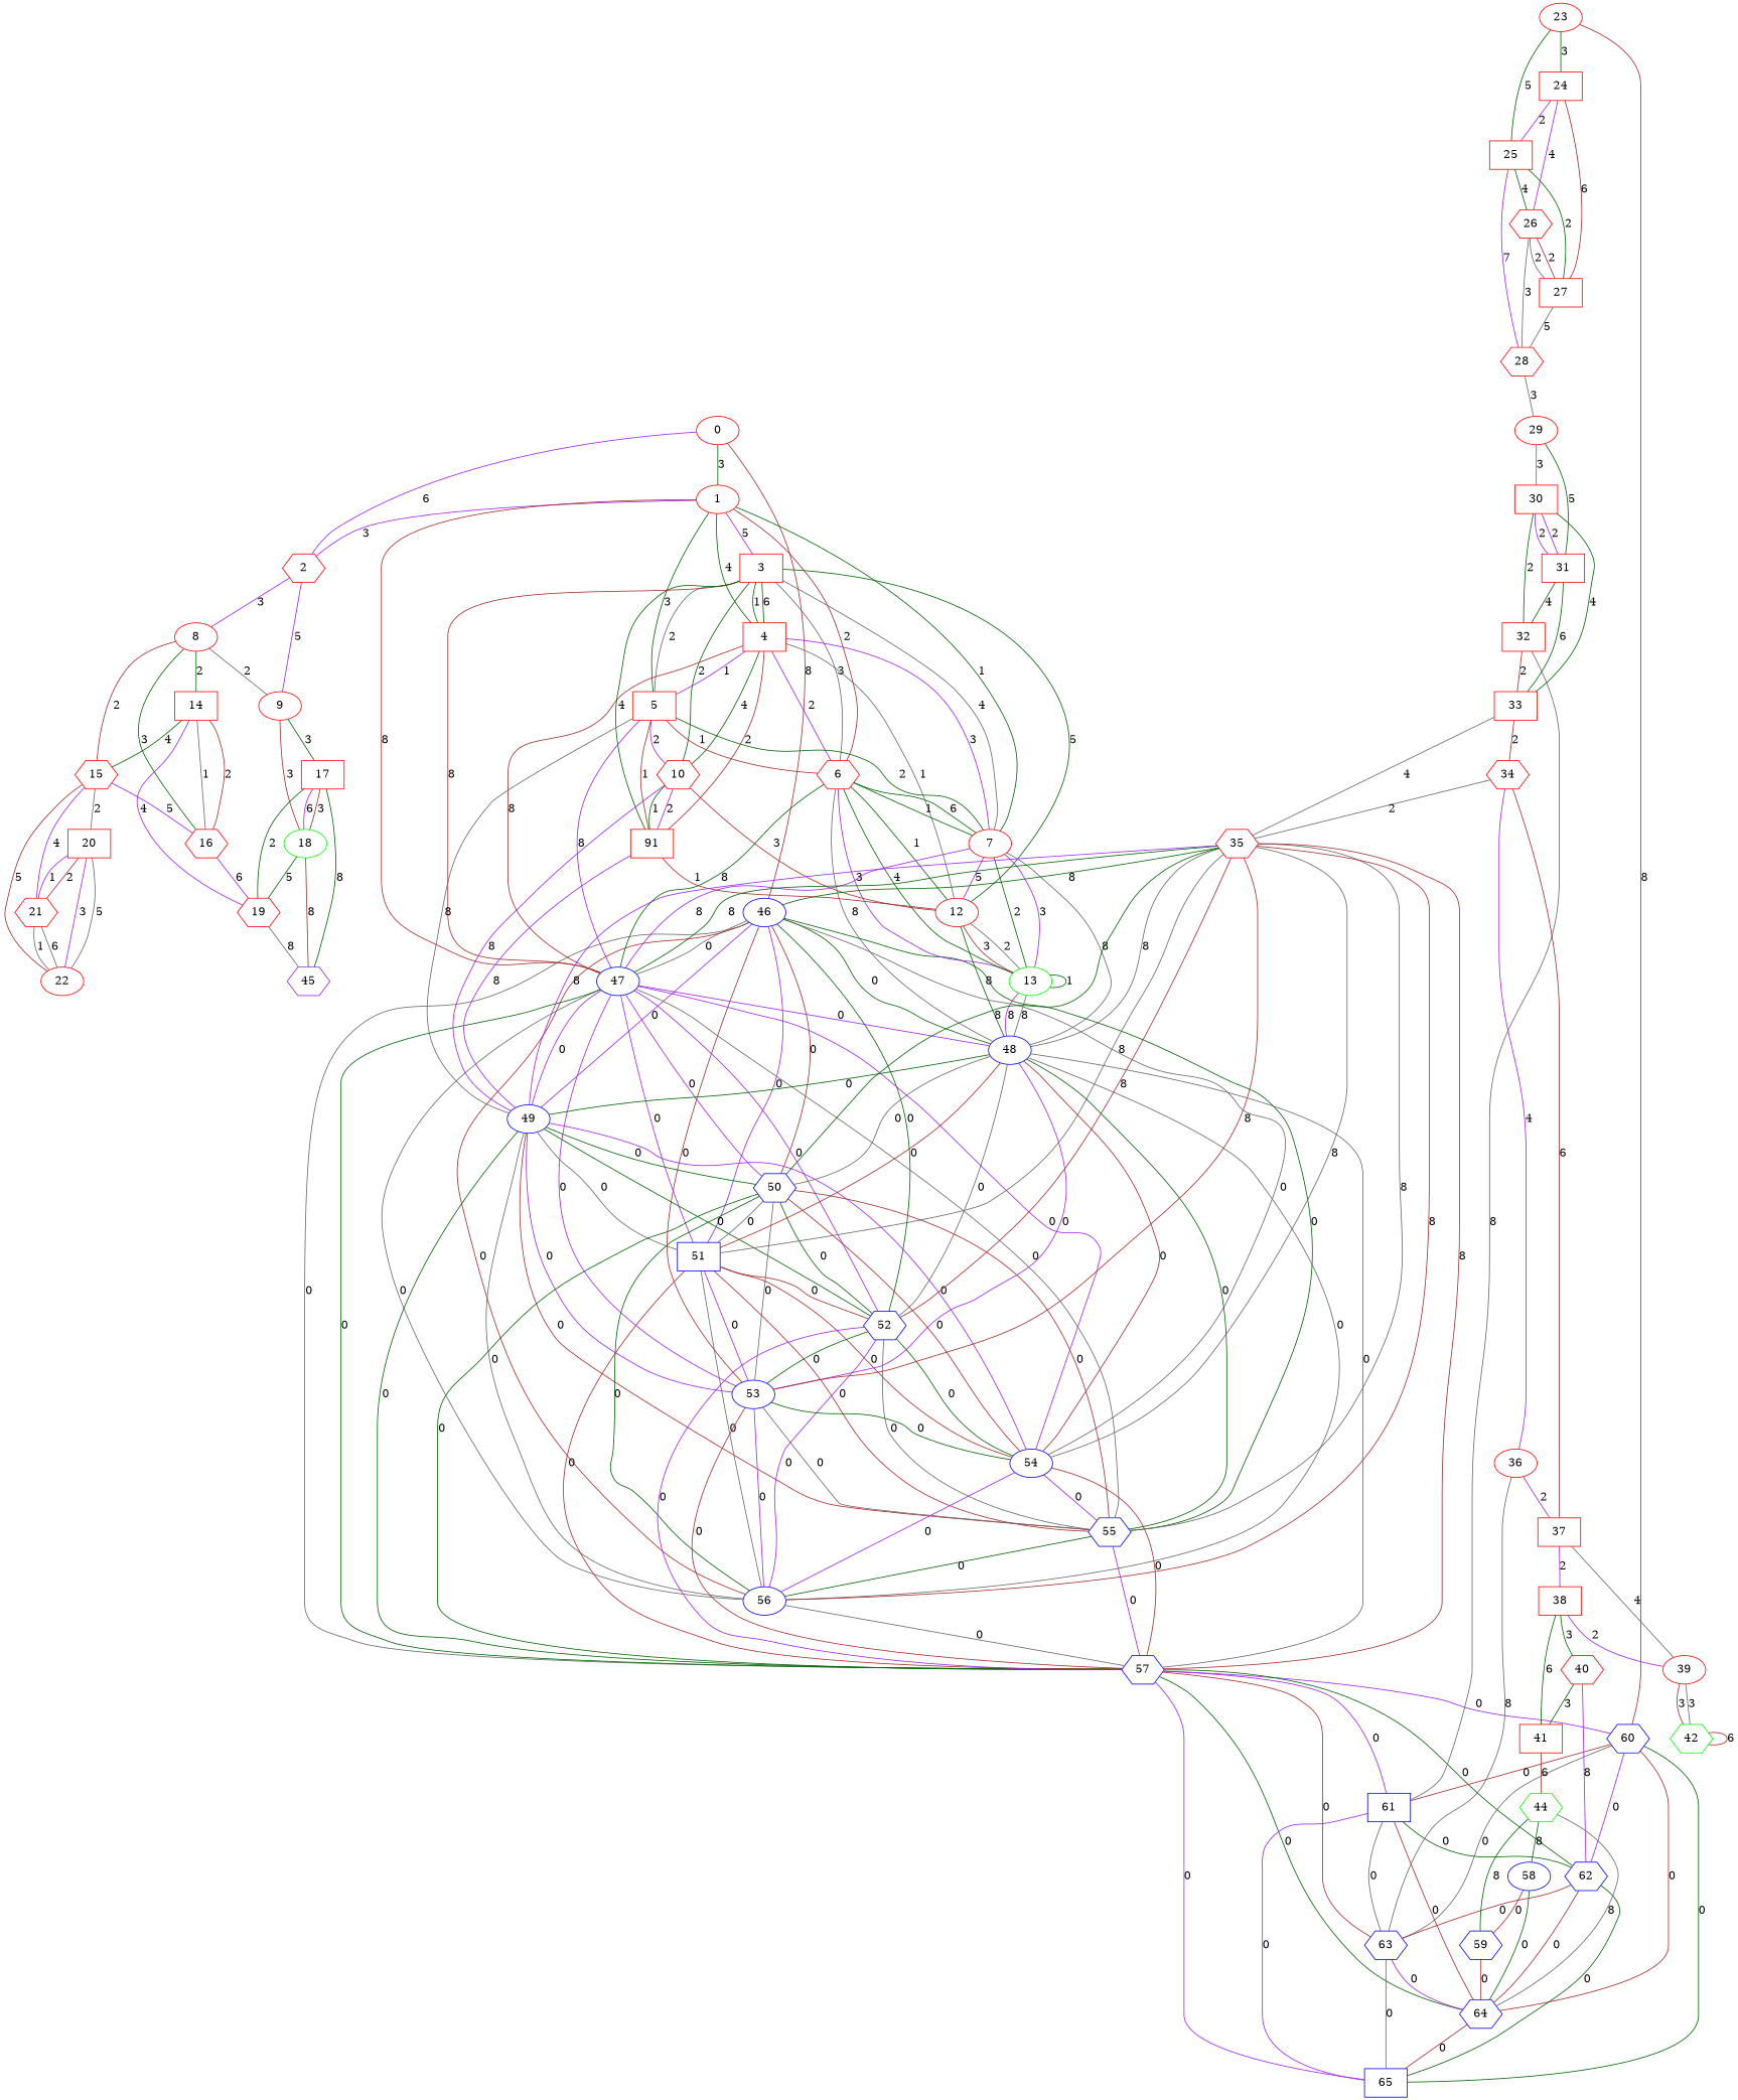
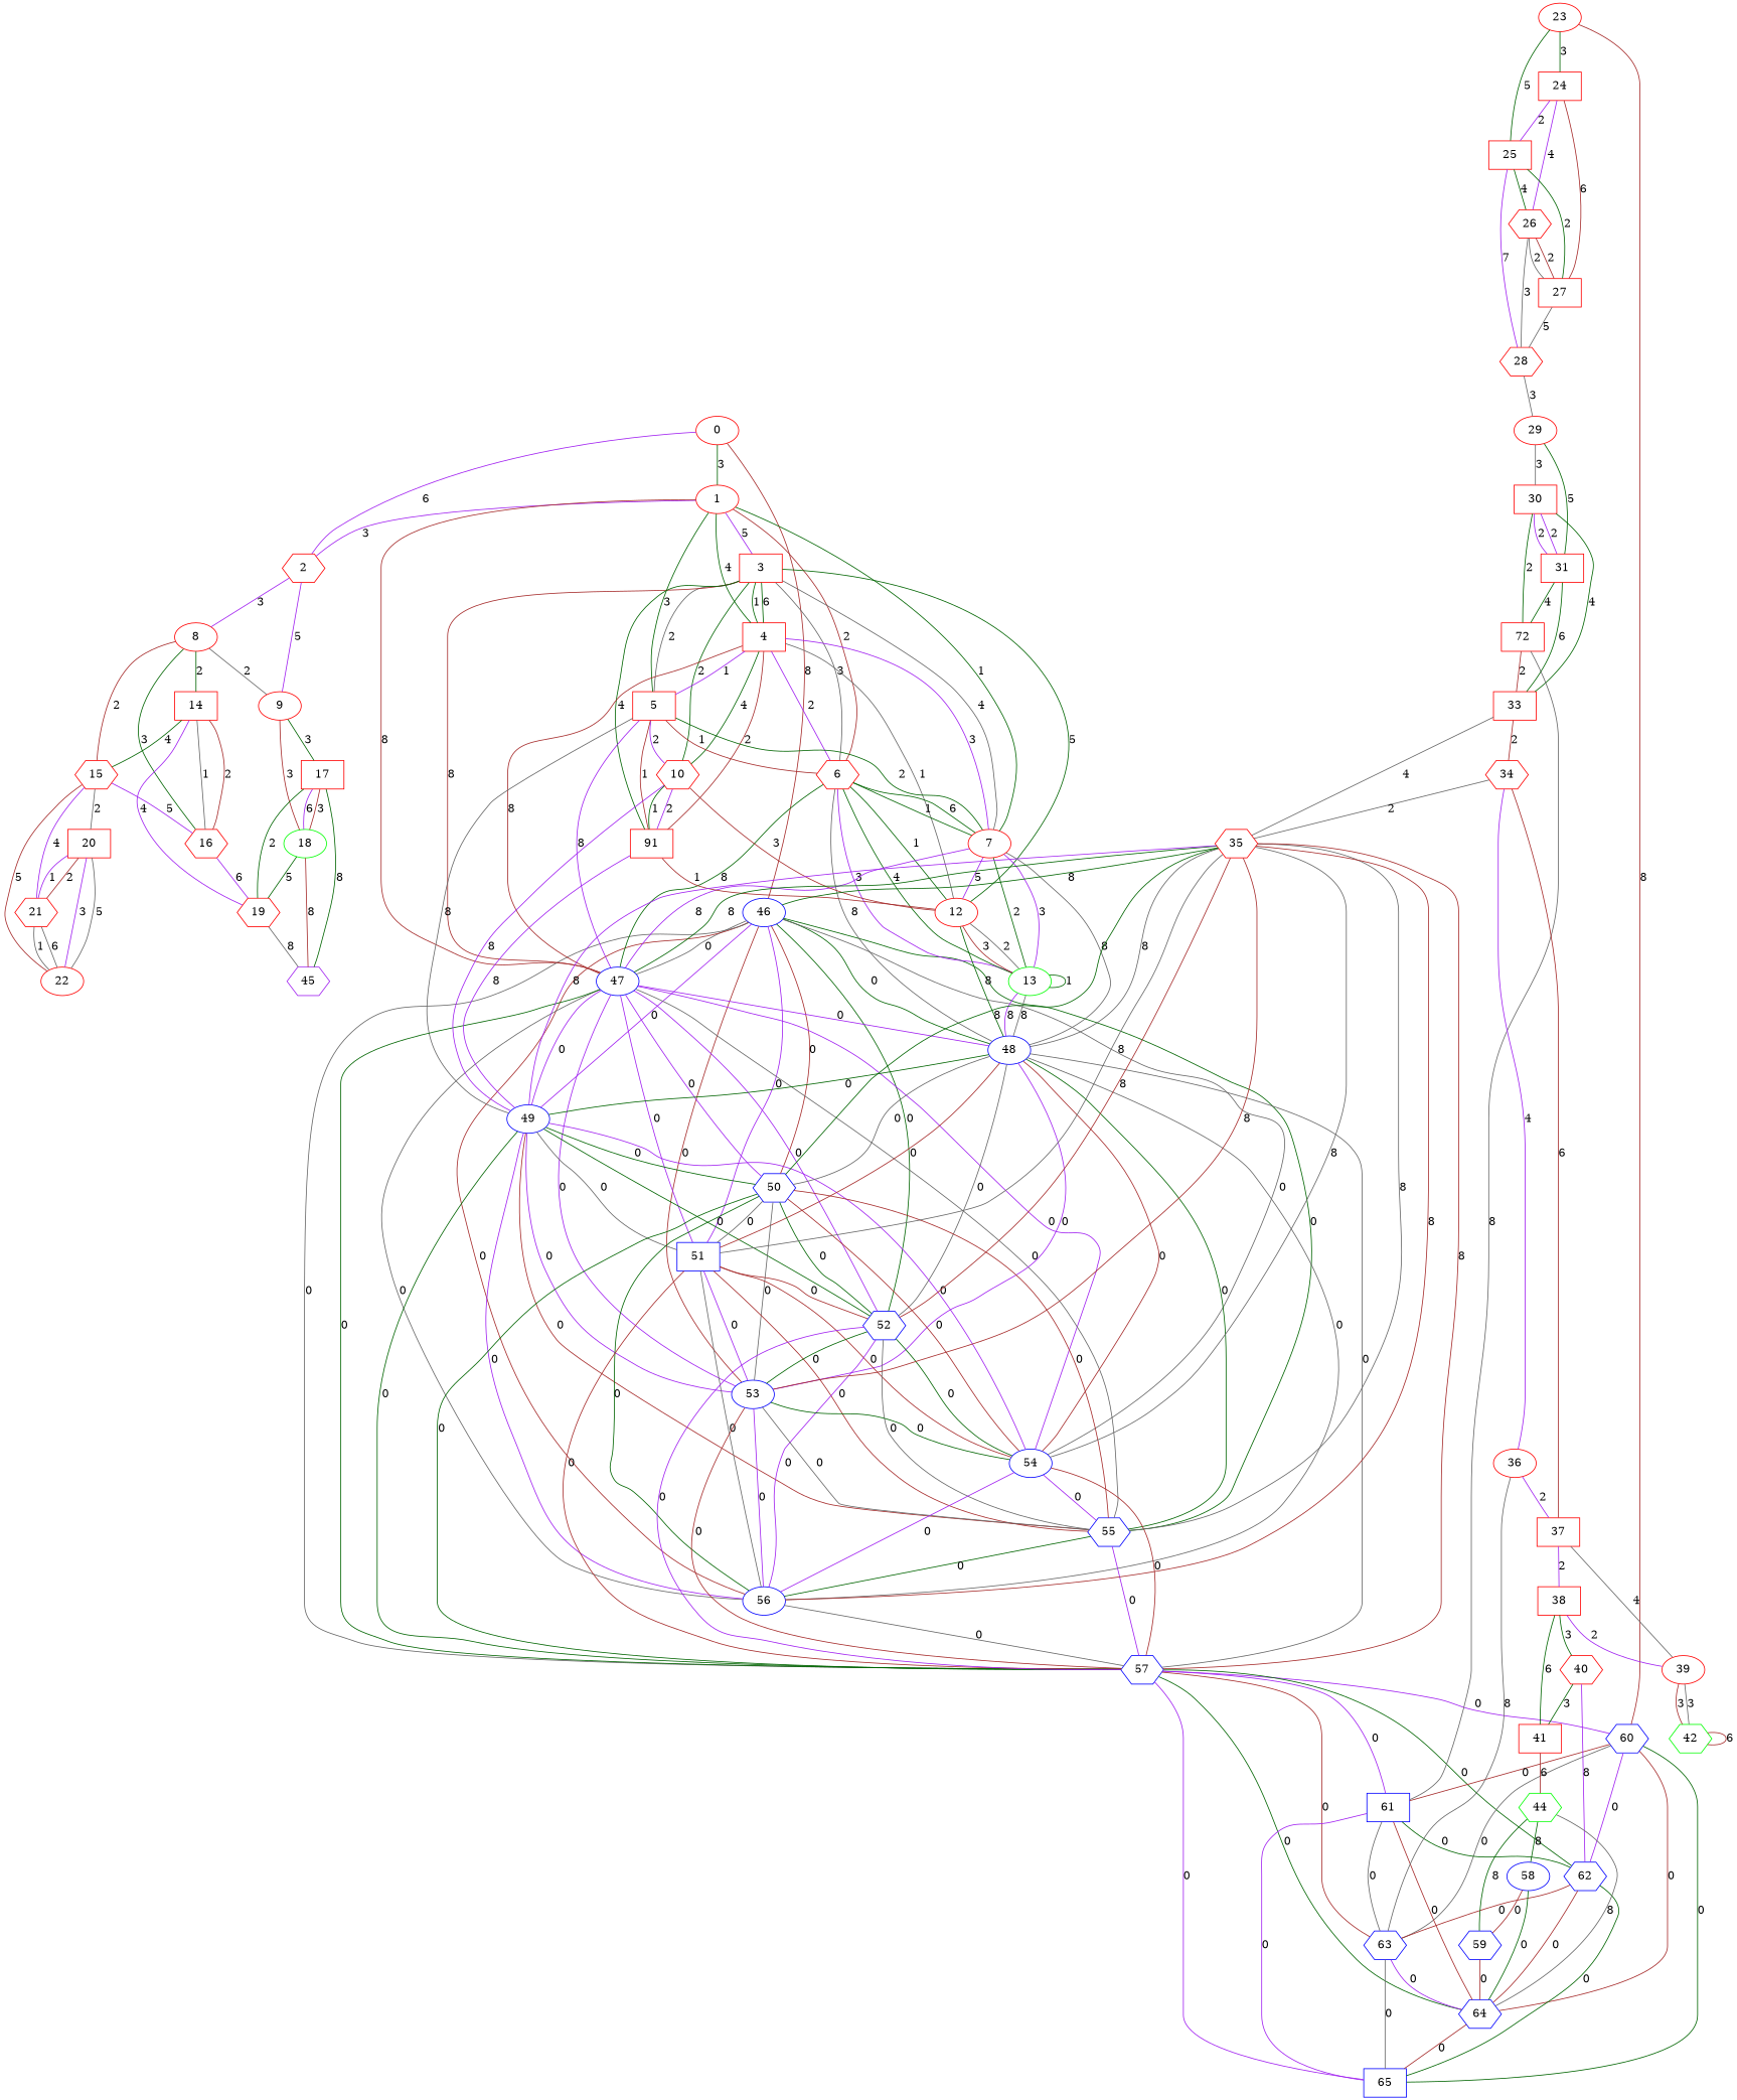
  graph {
    node [color=red shape=hexagon weight=1]
    edge [color=darkgreen]
    0 [shape=ellipse]
    1 [shape=ellipse]
    2
    46 [color=blue shape=ellipse weight=3]
    3 [shape=box]
    4 [shape=box]
    5 [shape=box]
    6
    7 [shape=ellipse]
    47 [color=blue shape=ellipse weight=3]
    8 [shape=ellipse]
    9 [shape=ellipse]
    49 [color=blue shape=ellipse weight=3]
    48 [color=blue shape=ellipse weight=3]
    50 [color=blue weight=3]
    51 [color=blue shape=box weight=3]
    52 [color=blue weight=3]
    53 [color=blue shape=ellipse weight=3]
    54 [color=blue shape=ellipse weight=3]
    55 [color=blue weight=3]
    56 [color=blue shape=ellipse weight=3]
    57 [color=blue weight=3]
    10
    n24 [label=91 shape=box]
    12 [shape=ellipse]
    13 [color=green shape=ellipse weight=2]
    14 [shape=box]
    15
    16
    17 [shape=box]
    18 [color=green shape=ellipse weight=2]
    19
    20 [shape=box]
    21
    22 [shape=ellipse]
    45 [color=purple weight=4]
    23 [shape=ellipse]
    24 [shape=box]
    25 [shape=box]
    60 [color=blue weight=3]
    26
    27 [shape=box]
    28
    61 [color=blue shape=box weight=3]
    63 [color=blue weight=3]
    62 [color=blue weight=3]
    65 [color=blue shape=box weight=3]
    64 [color=blue weight=3]
    29 [shape=ellipse]
    30 [shape=box]
    31 [shape=box]
-   32 [shape=box]
+   32 [shape=box label=72]
    33 [shape=box]
    34
    35
    36 [shape=ellipse]
    37 [shape=box]
    38 [shape=box]
    39 [shape=ellipse]
    40
    41 [shape=box]
    42 [color=green weight=2]
    44 [color=green]
    58 [color=blue shape=ellipse weight=3]
    59 [color=blue weight=3]
    0 -- 1 [label=3]
    0 -- 2 [color=purple label=6]
    0 -- 46 [color=brown label=8]
    1 -- 2 [color=purple label=3]
    1 -- 3 [color=purple label=5]
    1 -- 4 [label=4]
    1 -- 5 [label=3]
    1 -- 6 [color=brown label=2]
    1 -- 7 [label=1]
    1 -- 47 [color=brown label=8]
    2 -- 8 [color=purple label=3]
    2 -- 9 [color=purple label=5]
    46 -- 47 [color=gray40 label=0]
    46 -- 49 [color=purple label=0]
    46 -- 48 [label=0]
    46 -- 50 [color=brown label=0]
    46 -- 51 [color=purple label=0]
    46 -- 52 [label=0]
    46 -- 53 [color=brown label=0]
    46 -- 54 [color=gray40 label=0]
    46 -- 55 [label=0]
    46 -- 56 [color=brown label=0]
    46 -- 57 [color=gray40 label=0]
    3 -- 4 [label=1]
    3 -- 4 [label=6]
    3 -- 5 [color=gray40 label=2]
    3 -- 6 [color=gray40 label=3]
    3 -- 7 [color=gray40 label=4]
    3 -- 47 [color=brown label=8]
    3 -- 10 [label=2]
    3 -- n24 [label=4]
    3 -- 12 [label=5]
    4 -- 5 [color=purple label=1]
    4 -- 6 [color=purple label=2]
    4 -- 7 [color=purple label=3]
    4 -- 47 [color=brown label=8]
    4 -- 10 [label=4]
    4 -- n24 [color=brown label=2]
    4 -- 12 [color=gray40 label=1]
    5 -- 6 [color=brown label=1]
    5 -- 7 [label=2]
    5 -- 47 [color=purple label=8]
    5 -- 49 [color=gray40 label=8]
    5 -- 10 [color=purple label=2]
    5 -- n24 [color=brown label=1]
    6 -- 7 [label=1]
    6 -- 7 [label=6]
    6 -- 47 [label=8]
    6 -- 48 [color=gray40 label=8]
    6 -- 12 [label=1]
    6 -- 13 [color=purple label=3]
    6 -- 13 [label=4]
    7 -- 47 [color=purple label=8]
    7 -- 48 [color=gray40 label=8]
    7 -- 12 [color=purple label=5]
    7 -- 13 [color=purple label=3]
    7 -- 13 [label=2]
    47 -- 49 [color=purple label=0]
    47 -- 48 [color=purple label=0]
    47 -- 50 [color=purple label=0]
    47 -- 51 [color=purple label=0]
    47 -- 52 [color=purple label=0]
    47 -- 53 [color=purple label=0]
    47 -- 54 [color=purple label=0]
    47 -- 55 [color=gray40 label=0]
    47 -- 56 [color=gray40 label=0]
    47 -- 57 [label=0]
    8 -- 9 [color=gray40 label=2]
    8 -- 14 [label=2]
    8 -- 15 [color=brown label=2]
    8 -- 16 [label=3]
    9 -- 17 [label=3]
    9 -- 18 [color=brown label=3]
    49 -- 50 [label=0]
    49 -- 51 [color=gray40 label=0]
    49 -- 52 [label=0]
    49 -- 53 [color=purple label=0]
    49 -- 54 [color=purple label=0]
    49 -- 55 [color=brown label=0]
-   49 -- 56 [color=gray40 label=0]
+   49 -- 56 [color=purple label=0]
    49 -- 57 [label=0]
    48 -- 49 [label=0]
    48 -- 50 [color=gray40 label=0]
    48 -- 51 [color=brown label=0]
    48 -- 52 [color=gray40 label=0]
    48 -- 53 [color=purple label=0]
    48 -- 54 [color=brown label=0]
    48 -- 55 [label=0]
    48 -- 56 [color=gray40 label=0]
    48 -- 57 [color=gray40 label=0]
    50 -- 51 [color=gray40 label=0]
    50 -- 52 [label=0]
    50 -- 53 [color=gray40 label=0]
    50 -- 54 [color=brown label=0]
    50 -- 55 [color=brown label=0]
    50 -- 56 [label=0]
    50 -- 57 [label=0]
    51 -- 52 [color=brown label=0]
    51 -- 53 [color=purple label=0]
    51 -- 54 [color=brown label=0]
    51 -- 55 [color=brown label=0]
    51 -- 56 [color=gray40 label=0]
    51 -- 57 [color=brown label=0]
    52 -- 53 [label=0]
    52 -- 54 [label=0]
    52 -- 55 [color=gray40 label=0]
    52 -- 56 [color=purple label=0]
    52 -- 57 [color=purple label=0]
    53 -- 54 [label=0]
    53 -- 55 [color=gray40 label=0]
    53 -- 56 [color=purple label=0]
    53 -- 57 [color=brown label=0]
    54 -- 55 [color=purple label=0]
    54 -- 56 [color=purple label=0]
    54 -- 57 [color=brown label=0]
    55 -- 56 [label=0]
    55 -- 57 [color=purple label=0]
    56 -- 57 [color=gray40 label=0]
    57 -- 60 [color=purple label=0]
    57 -- 61 [color=purple label=0]
    57 -- 63 [color=brown label=0]
    57 -- 62 [label=0]
    57 -- 65 [color=purple label=0]
    57 -- 64 [label=0]
    10 -- 49 [color=purple label=8]
    10 -- n24 [color=purple label=2]
    10 -- n24 [label=1]
    10 -- 12 [color=brown label=3]
    n24 -- 49 [color=purple label=8]
    n24 -- 12 [color=brown label=1]
    12 -- 48 [label=8]
    12 -- 13 [color=gray40 label=2]
    12 -- 13 [color=brown label=3]
    13 -- 48 [color=gray40 label=8]
    13 -- 48 [color=purple label=8]
    13 -- 13 [label=1]
    14 -- 15 [label=4]
    14 -- 16 [color=brown label=2]
    14 -- 16 [color=gray40 label=1]
    14 -- 19 [color=purple label=4]
    15 -- 16 [color=purple label=5]
    15 -- 20 [color=gray40 label=2]
    15 -- 21 [color=purple label=4]
    15 -- 22 [color=brown label=5]
    16 -- 19 [color=purple label=6]
    17 -- 18 [color=purple label=6]
    17 -- 18 [color=brown label=3]
    17 -- 19 [label=2]
    17 -- 45 [label=8]
    18 -- 19 [label=5]
    18 -- 45 [color=brown label=8]
    19 -- 45 [color=gray40 label=8]
    20 -- 21 [color=brown label=2]
    20 -- 21 [color=purple label=1]
    20 -- 22 [color=purple label=3]
    20 -- 22 [color=gray40 label=5]
    21 -- 22 [color=gray40 label=1]
    21 -- 22 [color=gray40 label=6]
    23 -- 24 [label=3]
    23 -- 25 [label=5]
    23 -- 60 [color=brown label=8]
    24 -- 25 [color=purple label=2]
    24 -- 26 [color=purple label=4]
    24 -- 27 [color=brown label=6]
    25 -- 26 [label=4]
    25 -- 27 [label=2]
    25 -- 28 [color=purple label=7]
    60 -- 61 [color=brown label=0]
    60 -- 63 [color=gray40 label=0]
    60 -- 62 [color=purple label=0]
    60 -- 65 [label=0]
    60 -- 64 [color=brown label=0]
    26 -- 27 [color=brown label=2]
    26 -- 27 [color=gray40 label=2]
    26 -- 28 [color=gray40 label=3]
    27 -- 28 [color=gray40 label=5]
    28 -- 29 [color=gray40 label=3]
    61 -- 63 [color=gray40 label=0]
    61 -- 62 [label=0]
    61 -- 65 [color=purple label=0]
    61 -- 64 [color=brown label=0]
    63 -- 65 [color=gray40 label=0]
    63 -- 64 [color=purple label=0]
    62 -- 63 [color=brown label=0]
    62 -- 65 [label=0]
    62 -- 64 [color=brown label=0]
    64 -- 65 [color=brown label=0]
    29 -- 30 [color=gray40 label=3]
    29 -- 31 [label=5]
    30 -- 31 [color=purple label=2]
    30 -- 31 [color=purple label=2]
    30 -- 32 [label=2]
    30 -- 33 [label=4]
    31 -- 32 [label=4]
    31 -- 33 [label=6]
    32 -- 61 [color=gray40 label=8]
    32 -- 33 [color=brown label=2]
    33 -- 34 [color=brown label=2]
    33 -- 35 [color=gray40 label=4]
    34 -- 35 [color=gray40 label=2]
    34 -- 36 [color=purple label=4]
    34 -- 37 [color=brown label=6]
    35 -- 46 [label=8]
    35 -- 47 [label=8]
    35 -- 49 [color=purple label=8]
    35 -- 48 [color=gray40 label=8]
    35 -- 50 [label=8]
    35 -- 51 [color=gray40 label=8]
    35 -- 52 [color=brown label=8]
    35 -- 53 [color=brown label=8]
    35 -- 54 [color=gray40 label=8]
    35 -- 55 [color=gray40 label=8]
    35 -- 56 [color=brown label=8]
    35 -- 57 [color=brown label=8]
    36 -- 63 [color=gray40 label=8]
    36 -- 37 [color=purple label=2]
    37 -- 38 [color=purple label=2]
    37 -- 39 [color=gray40 label=4]
    38 -- 39 [color=purple label=2]
    38 -- 40 [label=3]
    38 -- 41 [label=6]
    39 -- 42 [color=gray40 label=3]
    39 -- 42 [color=brown label=3]
    40 -- 62 [color=purple label=8]
    40 -- 41 [label=3]
    41 -- 44 [color=brown label=6]
    42 -- 42 [color=brown label=6]
    44 -- 64 [color=gray40 label=8]
    44 -- 58 [label=8]
    44 -- 59 [label=8]
    58 -- 64 [label=0]
    58 -- 59 [color=brown label=0]
    59 -- 64 [color=brown label=0]
  }
